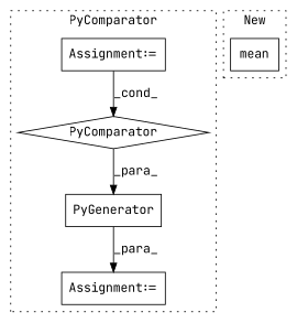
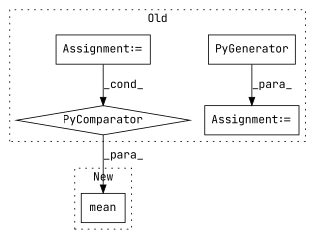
  digraph {
    fontname="JetBrains Mono"
    node [a=7 fontname="JetBrains Mono" l=19 s=954 shape=box]
    edge [fontname="JetBrains Mono"]
    n1 [a=107 l=119 label=PyGenerator s=860]
    n2 [label="Assignment:="]
    n3 [a=113 label=PyComparator shape=diamond]
    n4 [l=1 label="Assignment:=" s=844]
    n5 [a=32 l="5,1" label=mean s="791,797"]
    subgraph cluster_1 {
-     label=PyComparator
+     label=Old
      style=dotted
      n1
      n2
      n3
      n4
    }
    subgraph cluster_2 {
      label=New
      style=dotted
      n5
    }
    n1 -> n4 [label=_para_]
    n2 -> n3 [label=_cond_]
-   n3 -> n1 [label=_para_]
+   n3 -> n5 [label=_para_]
  }
